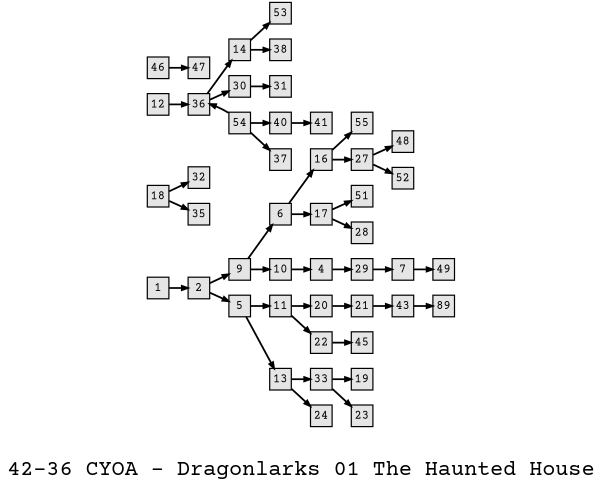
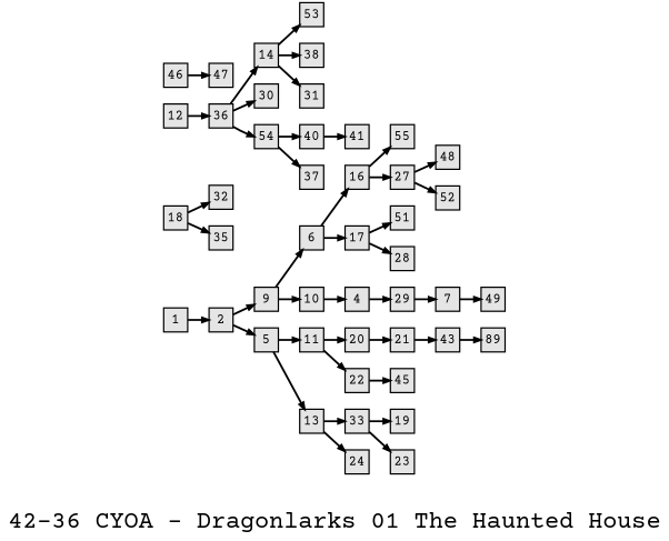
  digraph {
    fontname="Courier Prime"
    fontsize=36
    label="42-36 CYOA - Dragonlarks 01 The Haunted House"
    nodesep=0.35
    ordering=out
    rankdir=LR
    ranksep=0.45
    node [fillcolor=grey90 fixedsize=true fontname="Courier Prime" fontsize=20 labelfloat=true margin="0,0" penwidth=2 regular=true shape=rect style=filled]
    edge [fontname="Courier Prime" fontsize=12 labelfloat=true penwidth=3]
    1
    2
    9
    5
    6
    10
    11
    13
    16
    17
    4
    20
    22
    33
    24
    29
    18
    32
    35
    7
    49
    21
    45
    19
    23
    55
    27
    51
    28
    48
    52
    12
    36
    14
    30
    54
    43
    53
    38
    31
    40
    37
    46
    47
    n45 [label=89]
    41
    1 -> 2
    2 -> 9
    2 -> 5
    9 -> 6
    9 -> 10
    5 -> 11
    5 -> 13
    6 -> 16
    6 -> 17
    10 -> 4
    11 -> 20
    11 -> 22
    13 -> 33
    13 -> 24
    16 -> 55
    16 -> 27
    17 -> 51
    17 -> 28
    4 -> 29
    20 -> 21
    22 -> 45
    33 -> 19
    33 -> 23
    29 -> 7
    18 -> 32
    18 -> 35
    7 -> 49
    21 -> 43
    27 -> 48
    27 -> 52
    12 -> 36
    36 -> 14
    36 -> 30
-   54 -> 36
+   36 -> 54
    14 -> 53
    14 -> 38
-   30 -> 31
+   14 -> 31
    54 -> 40
    54 -> 37
    43 -> n45
    40 -> 41
    46 -> 47
  }
